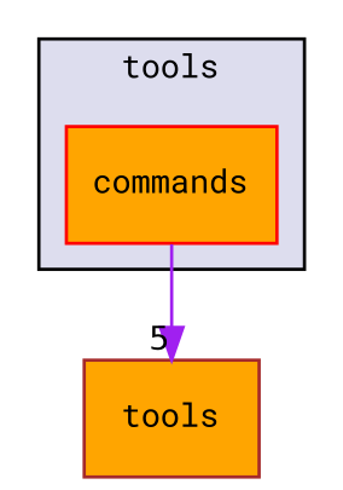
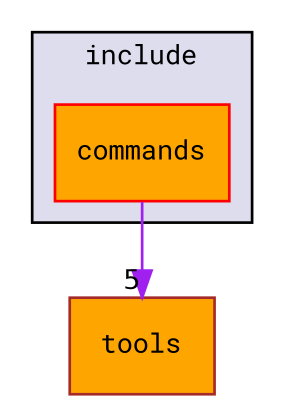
  digraph {
    compound=true
    fontname="Roboto Mono"
    node [fillcolor=orange fontname="Roboto Mono" fontsize=10 shape=box style=filled]
    n1 [label=commands pencolor=black color=red]
    n2 [label=tools color=brown]
    subgraph cluster_1 {
      bgcolor="#ddddee"
      fontsize=10
-     label=tools
+     label=include
      pencolor=black
      n1
    }
    n1 -> n2 [headlabel=5 labeldistance=1.5 labelfontname=Helvetica labelfontsize=10 color=purple fontname="Roboto Mono"]
  }
